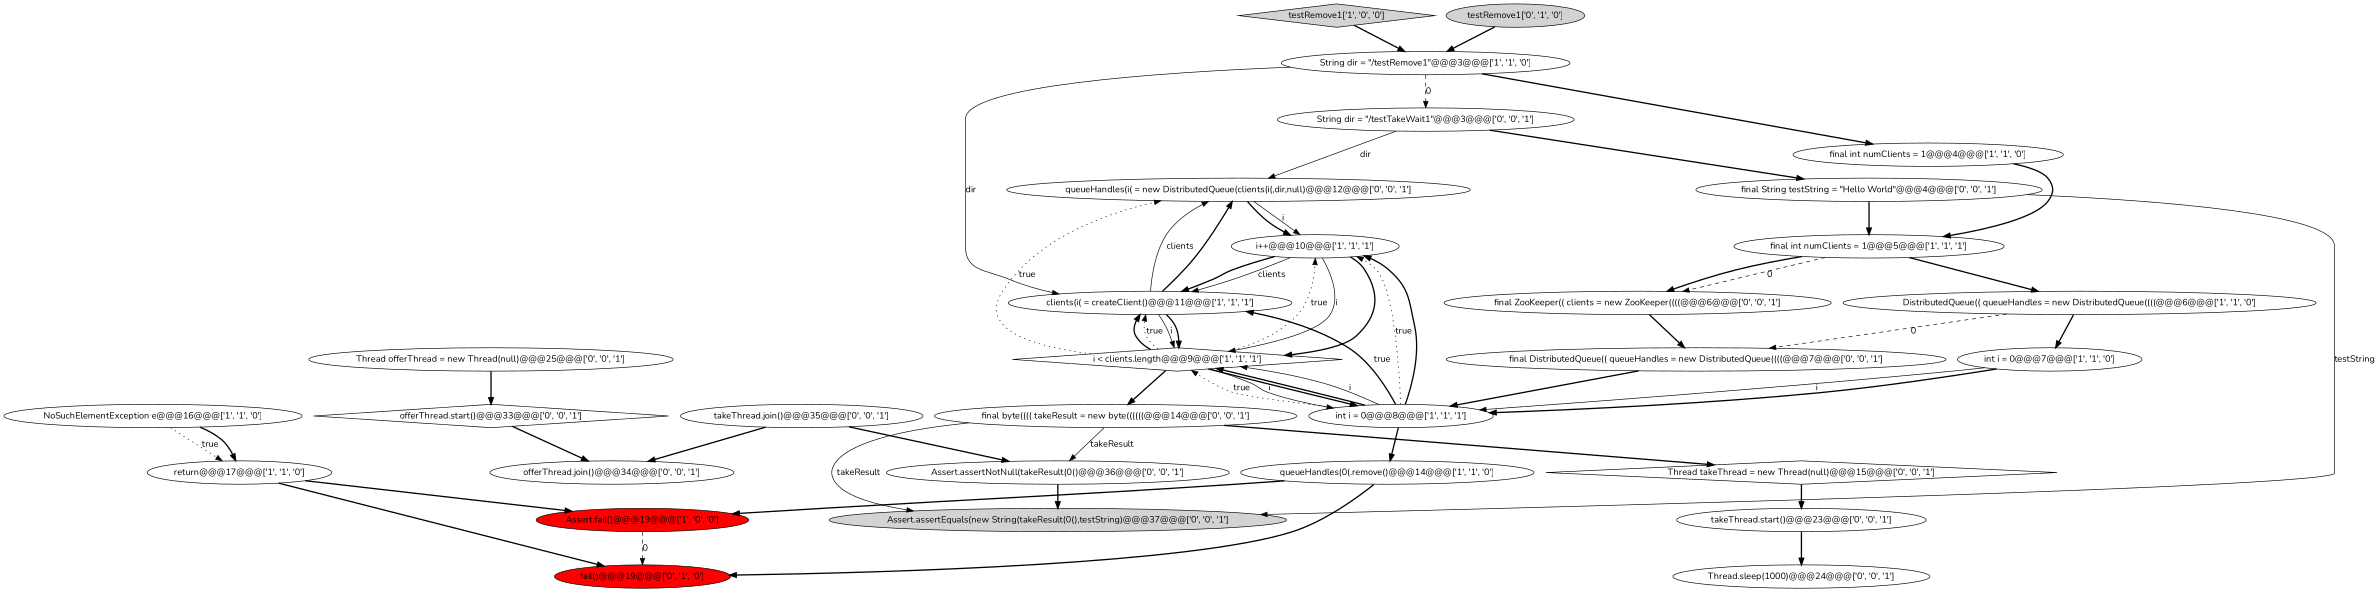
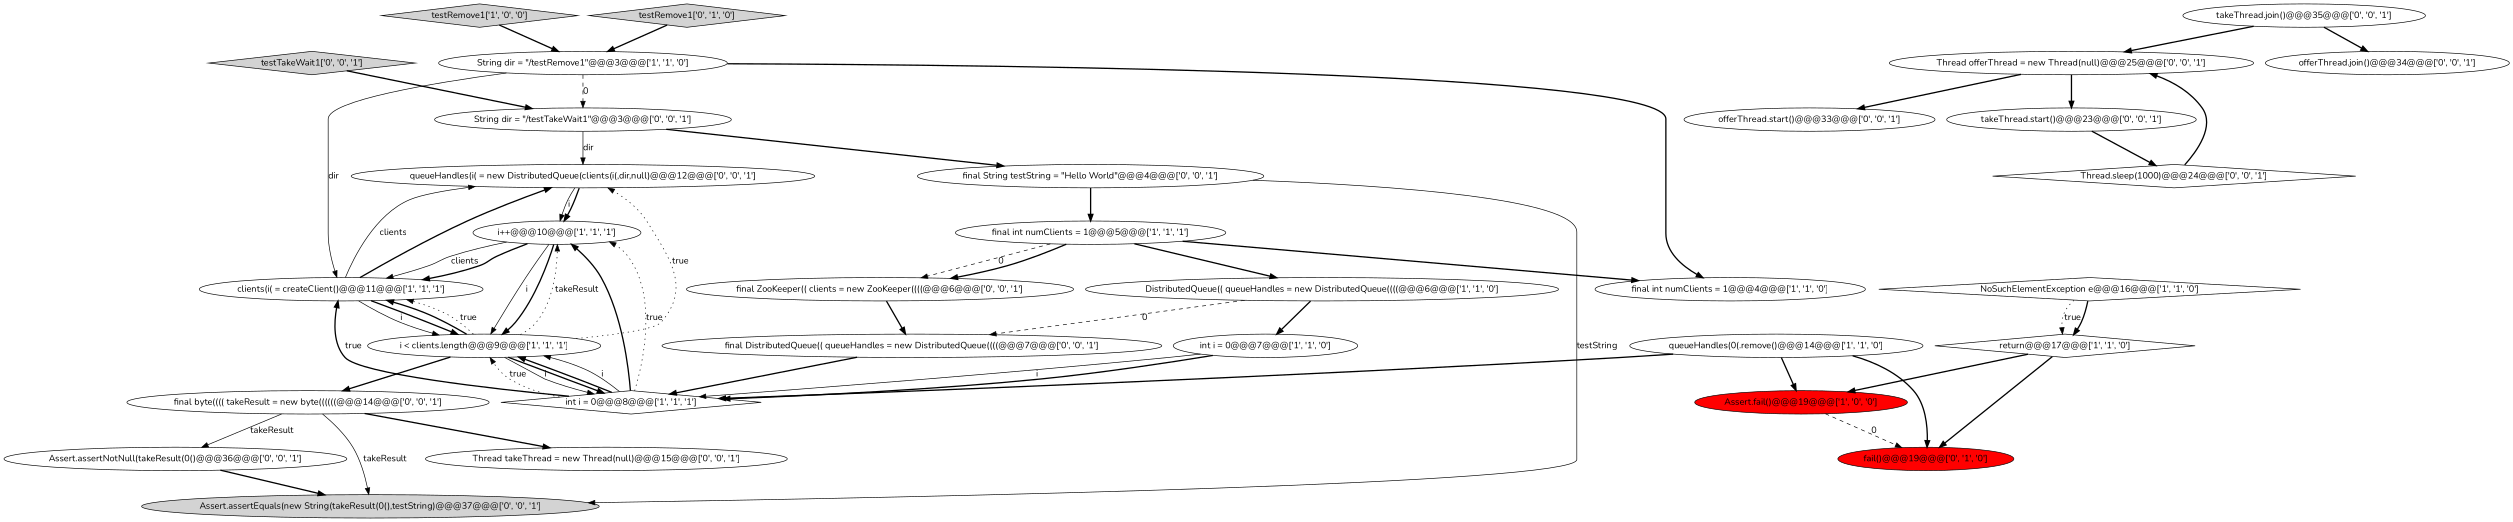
  digraph {
    fontname=Nunito
    node [fillcolor=white fontname=Nunito shape=ellipse style=filled]
    edge [fontname=Nunito style=bold]
+   n1 [fillcolor=lightgray label="testTakeWait1['0', '0', '1']" shape=diamond]
    n2 [label="String dir = \"/testTakeWait1\"@@@3@@@['0', '0', '1']"]
    n3 [label="queueHandles(i( = new DistributedQueue(clients(i(,dir,null)@@@12@@@['0', '0', '1']"]
    n4 [label="final String testString = \"Hello World\"@@@4@@@['0', '0', '1']"]
    n5 [fillcolor=red label="fail()@@@19@@@['0', '1', '0']"]
    n6 [label="final ZooKeeper(( clients = new ZooKeeper((((@@@6@@@['0', '0', '1']"]
    n7 [label="final DistributedQueue(( queueHandles = new DistributedQueue((((@@@7@@@['0', '0', '1']"]
-   n8 [label="int i = 0@@@8@@@['1', '1', '1']"]
+   n8 [label="int i = 0@@@8@@@['1', '1', '1']" shape=diamond]
    n9 [label="final int numClients = 1@@@5@@@['1', '1', '1']"]
    n10 [label="DistributedQueue(( queueHandles = new DistributedQueue((((@@@6@@@['1', '1', '0']"]
    n11 [label="int i = 0@@@7@@@['1', '1', '0']"]
    n12 [label="Thread offerThread = new Thread(null)@@@25@@@['0', '0', '1']"]
-   n13 [label="offerThread.start()@@@33@@@['0', '0', '1']" shape=diamond]
+   n13 [label="offerThread.start()@@@33@@@['0', '0', '1']"]
    n14 [label="offerThread.join()@@@34@@@['0', '0', '1']"]
    n15 [fillcolor=red label="Assert.fail()@@@19@@@['1', '0', '0']"]
    n16 [label="clients(i( = createClient()@@@11@@@['1', '1', '1']"]
-   n17 [label="i < clients.length@@@9@@@['1', '1', '1']" shape=diamond]
+   n17 [label="i < clients.length@@@9@@@['1', '1', '1']"]
    n18 [label="i++@@@10@@@['1', '1', '1']"]
    n19 [label="final byte(((( takeResult = new byte((((((@@@14@@@['0', '0', '1']"]
    n20 [fillcolor=lightgray label="testRemove1['1', '0', '0']" shape=diamond]
    n21 [label="String dir = \"/testRemove1\"@@@3@@@['1', '1', '0']"]
    n22 [label="final int numClients = 1@@@4@@@['1', '1', '0']"]
    n23 [label="takeThread.join()@@@35@@@['0', '0', '1']"]
    n24 [label="Assert.assertNotNull(takeResult(0()@@@36@@@['0', '0', '1']"]
    n25 [fillcolor=lightgray label="Assert.assertEquals(new String(takeResult(0(),testString)@@@37@@@['0', '0', '1']"]
    n26 [label="queueHandles(0(.remove()@@@14@@@['1', '1', '0']"]
-   n27 [label="Thread takeThread = new Thread(null)@@@15@@@['0', '0', '1']" shape=diamond]
+   n27 [label="Thread takeThread = new Thread(null)@@@15@@@['0', '0', '1']"]
    n28 [label="takeThread.start()@@@23@@@['0', '0', '1']"]
-   n29 [label="Thread.sleep(1000)@@@24@@@['0', '0', '1']"]
-   n30 [fillcolor=lightgray label="testRemove1['0', '1', '0']"]
-   n31 [label="return@@@17@@@['1', '1', '0']"]
-   n32 [label="NoSuchElementException e@@@16@@@['1', '1', '0']"]
+   n29 [label="Thread.sleep(1000)@@@24@@@['0', '0', '1']" shape=diamond]
+   n30 [fillcolor=lightgray label="testRemove1['0', '1', '0']" shape=diamond]
+   n31 [label="return@@@17@@@['1', '1', '0']" shape=diamond]
+   n32 [label="NoSuchElementException e@@@16@@@['1', '1', '0']" shape=diamond]
+   n1 -> n2
    n2 -> n3 [label=dir style=solid]
    n2 -> n4
    n3 -> n18 [label=i style=solid]
    n3 -> n18
    n4 -> n9
    n4 -> n25 [label=testString style=solid]
    n6 -> n7
    n7 -> n8
    n8 -> n16 [label=true]
    n8 -> n17 [label=i style=solid]
    n8 -> n17
    n8 -> n17 [label=true style=dotted]
    n8 -> n18 [label=true style=dotted]
    n8 -> n18
-   n8 -> n26
+   n26 -> n8
    n9 -> n6 [label=0 style=dashed]
    n9 -> n6
    n9 -> n10
    n10 -> n7 [label=0 style=dashed]
    n10 -> n11
    n11 -> n8 [label=i style=solid]
    n11 -> n8
    n12 -> n13
-   n13 -> n14
    n15 -> n5 [label=0 style=dashed]
    n16 -> n3 [label=clients style=solid]
    n16 -> n3
    n16 -> n17 [label=i style=solid]
    n16 -> n17
    n17 -> n3 [label=true style=dotted]
    n17 -> n8
    n17 -> n8 [label=i style=solid]
    n17 -> n16
    n17 -> n16 [label=true style=dotted]
-   n17 -> n18 [label=true style=dotted]
+   n17 -> n18 [label=takeResult style=dotted]
    n17 -> n19
    n18 -> n16 [label=clients style=solid]
    n18 -> n16
    n18 -> n17
    n18 -> n17 [label=i style=solid]
    n19 -> n24 [label=takeResult style=solid]
    n19 -> n25 [label=takeResult style=solid]
    n19 -> n27
    n20 -> n21
    n21 -> n2 [label=0 style=dashed]
    n21 -> n16 [label=dir style=solid]
    n21 -> n22
-   n22 -> n9
+   n9 -> n22
    n23 -> n14
-   n23 -> n24
+   n23 -> n12
    n24 -> n25
    n26 -> n5
    n26 -> n15
-   n27 -> n28
+   n12 -> n28
    n28 -> n29
+   n29 -> n12
    n30 -> n21
    n31 -> n5
    n31 -> n15
    n32 -> n31 [label=true style=dotted]
    n32 -> n31
  }
